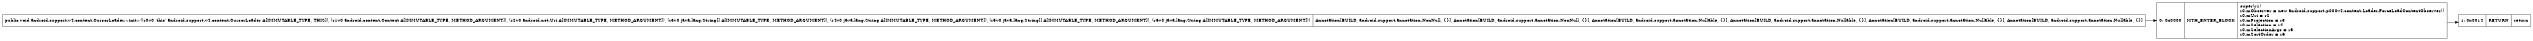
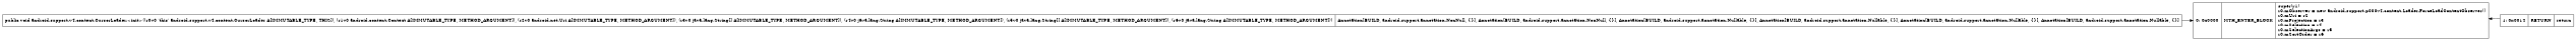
  digraph {
    rankdir=LR
    node [shape=record]
    n1 [label="{0\:\ 0x0000|MTH_ENTER_BLOCK\l|super(r1)\lr0.mObserver = new android.support.p000v4.content.Loader.ForceLoadContentObserver()\lr0.mUri = r2\lr0.mProjection = r3\lr0.mSelection = r4\lr0.mSelectionArgs = r5\lr0.mSortOrder = r6\l}"]
    n2 [label="{1\:\ 0x0014|RETURN\l|return\l}"]
    n3 [label="{public void android.support.v4.content.CursorLoader.\<init\>((r0v0 'this' android.support.v4.content.CursorLoader A[IMMUTABLE_TYPE, THIS]), (r1v0 android.content.Context A[IMMUTABLE_TYPE, METHOD_ARGUMENT]), (r2v0 android.net.Uri A[IMMUTABLE_TYPE, METHOD_ARGUMENT]), (r3v0 java.lang.String[] A[IMMUTABLE_TYPE, METHOD_ARGUMENT]), (r4v0 java.lang.String A[IMMUTABLE_TYPE, METHOD_ARGUMENT]), (r5v0 java.lang.String[] A[IMMUTABLE_TYPE, METHOD_ARGUMENT]), (r6v0 java.lang.String A[IMMUTABLE_TYPE, METHOD_ARGUMENT]))  | Annotation[BUILD, android.support.annotation.NonNull, \{\}], Annotation[BUILD, android.support.annotation.NonNull, \{\}], Annotation[BUILD, android.support.annotation.Nullable, \{\}], Annotation[BUILD, android.support.annotation.Nullable, \{\}], Annotation[BUILD, android.support.annotation.Nullable, \{\}], Annotation[BUILD, android.support.annotation.Nullable, \{\}]\l}"]
-   n1 -> n2
+   n2 -> n1
    n3 -> n1
  }
